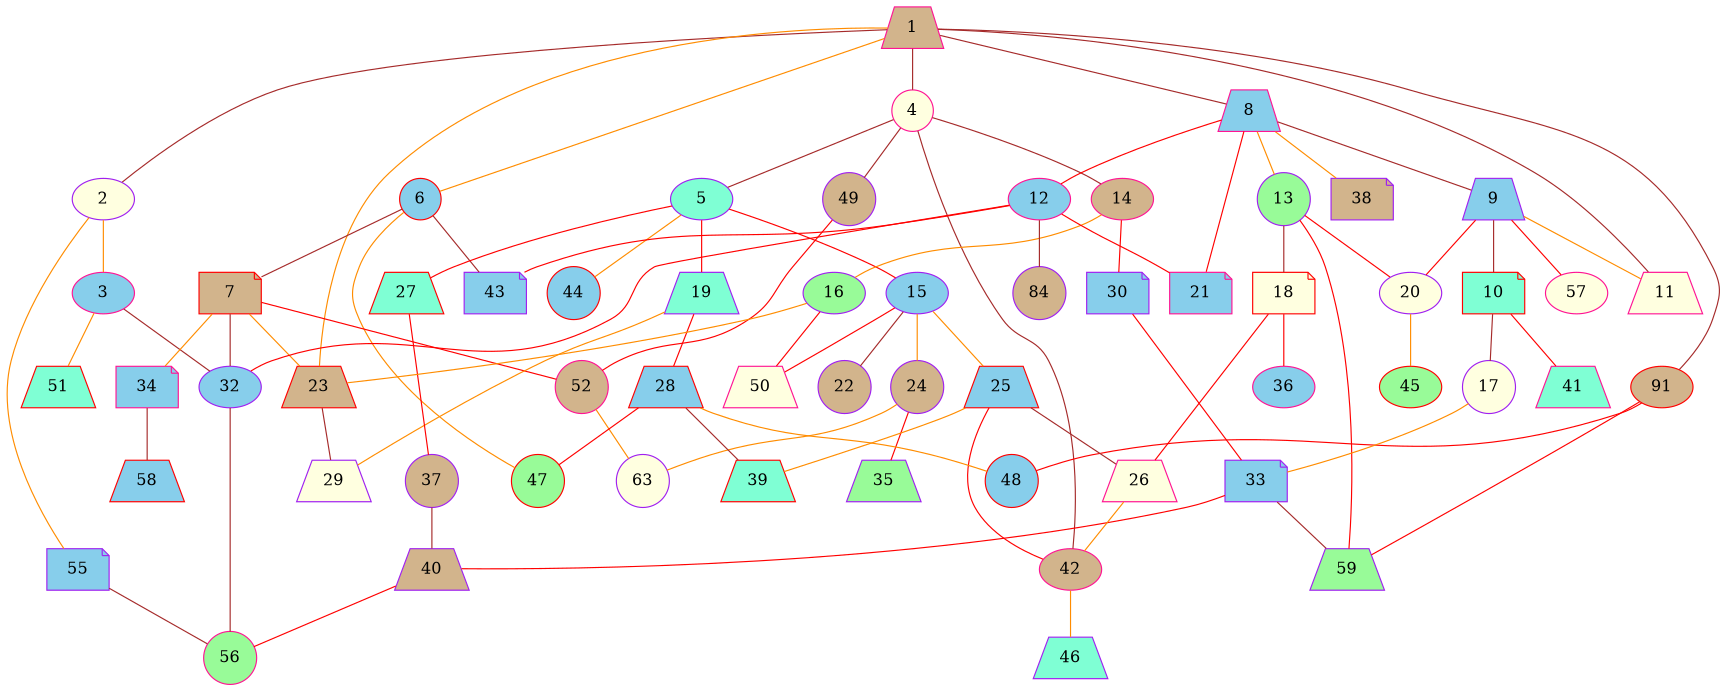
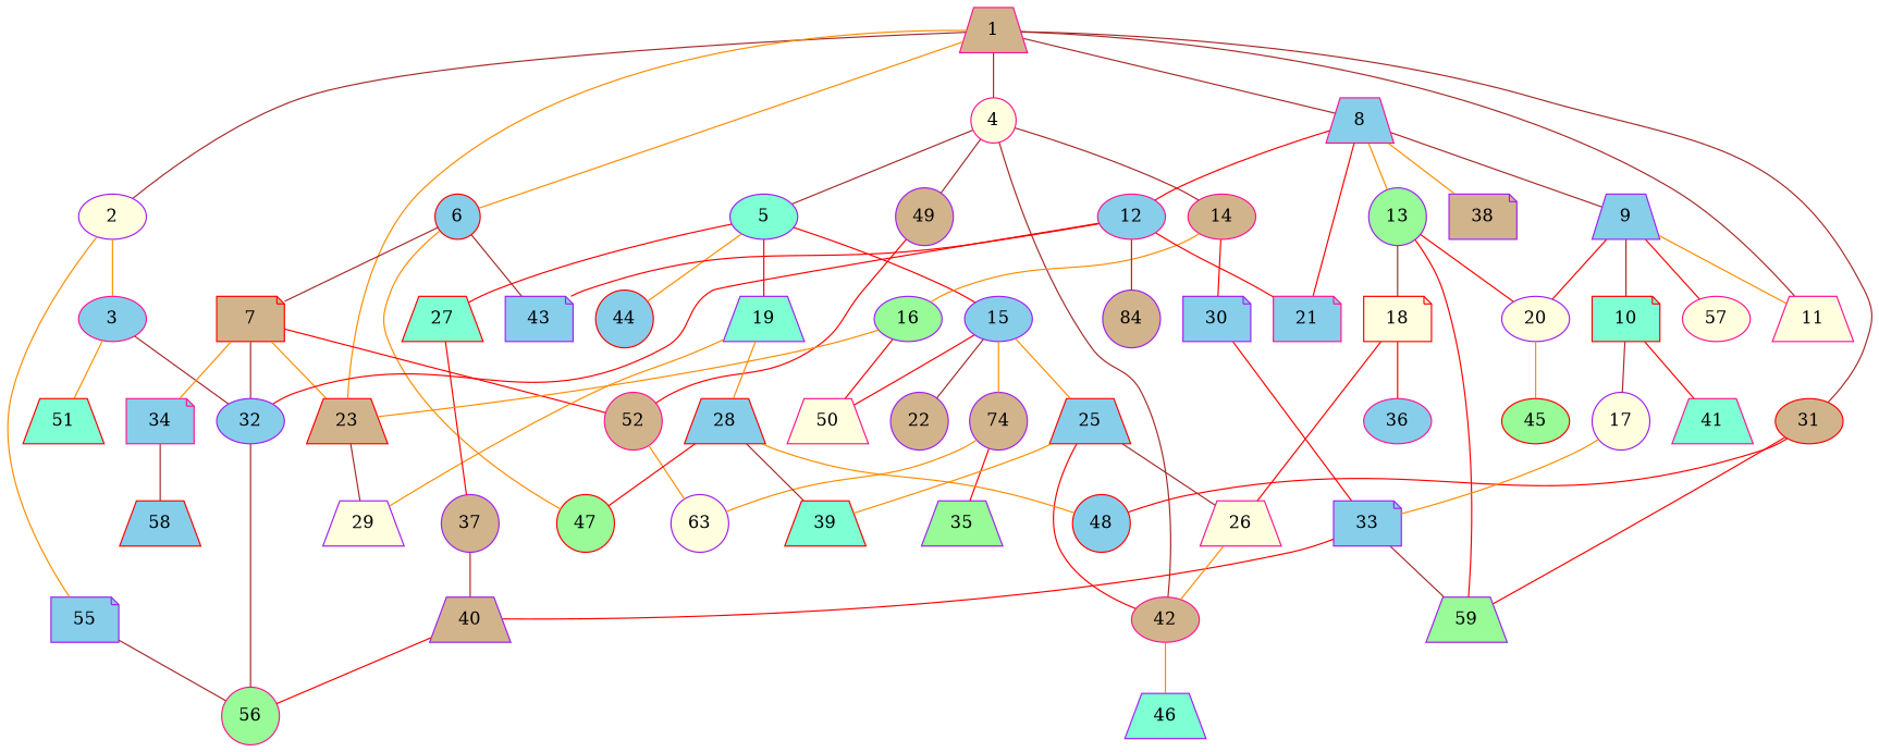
  graph {
    node [color=purple fillcolor=skyblue shape=trapezium style=filled]
    edge [color=red]
    1 [color=deeppink fillcolor=tan]
    2 [fillcolor=lightyellow shape=ellipse]
    4 [color=deeppink fillcolor=lightyellow shape=circle]
    6 [color=red shape=circle]
    8 [color=deeppink]
    11 [color=deeppink fillcolor=lightyellow]
    23 [color=red fillcolor=tan]
-   31 [color=red fillcolor=tan shape=ellipse label=91]
+   31 [color=red fillcolor=tan shape=ellipse]
    3 [color=deeppink shape=ellipse]
    55 [shape=note]
    5 [fillcolor=aquamarine shape=ellipse]
    14 [color=deeppink fillcolor=tan shape=ellipse]
    42 [color=deeppink fillcolor=tan shape=ellipse]
    49 [fillcolor=tan shape=circle]
    7 [color=red fillcolor=tan shape=note]
    43 [shape=note]
    47 [color=red fillcolor=palegreen shape=circle]
    9
    12 [color=deeppink shape=ellipse]
    13 [fillcolor=palegreen shape=circle]
    21 [color=deeppink shape=note]
    38 [fillcolor=tan shape=note]
    29 [fillcolor=lightyellow]
    59 [fillcolor=palegreen]
    48 [color=red shape=circle]
    32 [shape=ellipse]
    51 [color=red fillcolor=aquamarine]
    56 [color=deeppink fillcolor=palegreen shape=circle]
    15 [shape=ellipse]
    19 [fillcolor=aquamarine]
    27 [color=red fillcolor=aquamarine]
    44 [color=red shape=circle]
    16 [fillcolor=palegreen shape=ellipse]
    30 [shape=note]
    46 [fillcolor=aquamarine]
    52 [color=deeppink fillcolor=tan shape=circle]
    22 [fillcolor=tan shape=circle]
-   24 [fillcolor=tan shape=circle]
+   24 [fillcolor=tan shape=circle label=74]
    25 [color=red]
    50 [color=deeppink fillcolor=lightyellow]
    28 [color=red]
    37 [fillcolor=tan shape=circle]
    34 [color=deeppink shape=note]
    58 [color=red]
    n45 [fillcolor=lightyellow label=63 shape=circle]
    10 [color=red fillcolor=aquamarine shape=note]
    20 [fillcolor=lightyellow shape=ellipse]
    57 [color=deeppink fillcolor=lightyellow shape=ellipse]
    n49 [fillcolor=tan label=84 shape=circle]
    18 [color=red fillcolor=lightyellow shape=note]
    17 [fillcolor=lightyellow shape=circle]
    41 [color=deeppink fillcolor=aquamarine]
    45 [color=red fillcolor=palegreen shape=ellipse]
    33 [shape=note]
    26 [color=deeppink fillcolor=lightyellow]
    36 [color=deeppink shape=ellipse]
    35 [fillcolor=palegreen]
    39 [color=red fillcolor=aquamarine]
    40 [fillcolor=tan]
    1 -- 2 [color=brown]
    1 -- 4 [color=brown]
    1 -- 6 [color=darkorange]
    1 -- 8 [color=brown]
    1 -- 11 [color=brown]
    1 -- 23 [color=darkorange]
    1 -- 31 [color=brown]
    2 -- 3 [color=darkorange]
    2 -- 55 [color=darkorange]
    4 -- 5 [color=brown]
    4 -- 14 [color=brown]
    4 -- 42 [color=brown]
    4 -- 49 [color=brown]
    6 -- 7 [color=brown]
    6 -- 43 [color=brown]
    6 -- 47 [color=darkorange]
    8 -- 9 [color=brown]
    8 -- 12
    8 -- 13 [color=darkorange]
    8 -- 21
    8 -- 38 [color=darkorange]
    23 -- 29 [color=brown]
    31 -- 59
    31 -- 48
    3 -- 32 [color=brown]
    3 -- 51 [color=darkorange]
    55 -- 56 [color=brown]
    5 -- 15
    5 -- 19
    5 -- 27
    5 -- 44 [color=darkorange]
    14 -- 16 [color=darkorange]
    14 -- 30
    42 -- 46 [color=darkorange]
    49 -- 52
    7 -- 23 [color=darkorange]
    7 -- 32 [color=brown]
    7 -- 52
    7 -- 34 [color=darkorange]
    9 -- 11 [color=darkorange]
    9 -- 10 [color=brown]
    9 -- 20
    9 -- 57
    12 -- 43
    12 -- 21
    12 -- 32
    12 -- n49 [color=brown]
    13 -- 59
    13 -- 20
    13 -- 18 [color=brown]
    32 -- 56 [color=brown]
    15 -- 22 [color=brown]
    15 -- 24 [color=darkorange]
    15 -- 25 [color=darkorange]
    15 -- 50
    19 -- 29 [color=darkorange]
-   19 -- 28
+   19 -- 28 [color=darkorange]
    27 -- 37
    16 -- 23 [color=darkorange]
    16 -- 50
    30 -- 33
    52 -- n45 [color=darkorange]
    24 -- n45 [color=darkorange]
    24 -- 35
    25 -- 42
    25 -- 26 [color=brown]
    25 -- 39 [color=darkorange]
    28 -- 47
    28 -- 48 [color=darkorange]
    28 -- 39 [color=brown]
    37 -- 40 [color=brown]
    34 -- 58 [color=brown]
    10 -- 17 [color=brown]
    10 -- 41
    20 -- 45 [color=darkorange]
    18 -- 26
    18 -- 36
    17 -- 33 [color=darkorange]
    33 -- 59 [color=brown]
    33 -- 40
    26 -- 42 [color=darkorange]
    40 -- 56
  }
